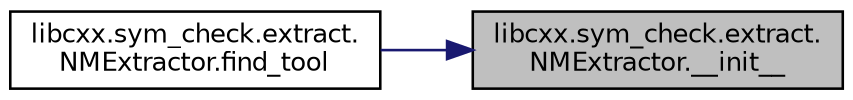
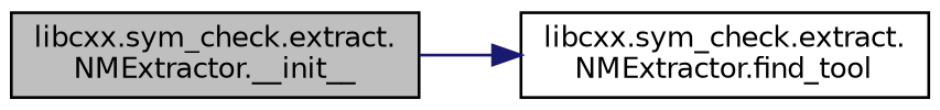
  digraph {
    rankdir=LR
    node [color=black fontname=Helvetica fontsize=10 shape=record style=filled]
    n1 [fillcolor=grey75 fontcolor=black height=0.2 label="libcxx.sym_check.extract.\lNMExtractor.__init__" width=0.4]
    n2 [fillcolor=white height=0.2 label="libcxx.sym_check.extract.\lNMExtractor.find_tool" width=0.4]
-   n2 -> n1 [color=midnightblue fontname=Helvetica fontsize=10 labelfontname=Helvetica labelfontsize=10 style=solid]
+   n1 -> n2 [color=midnightblue fontname=Helvetica fontsize=10 labelfontname=Helvetica labelfontsize=10 style=solid]
  }
